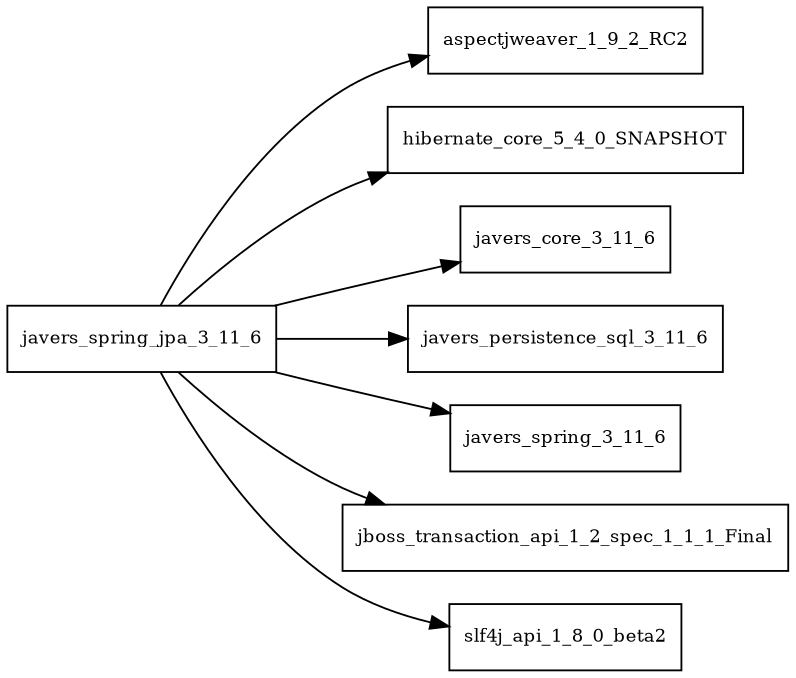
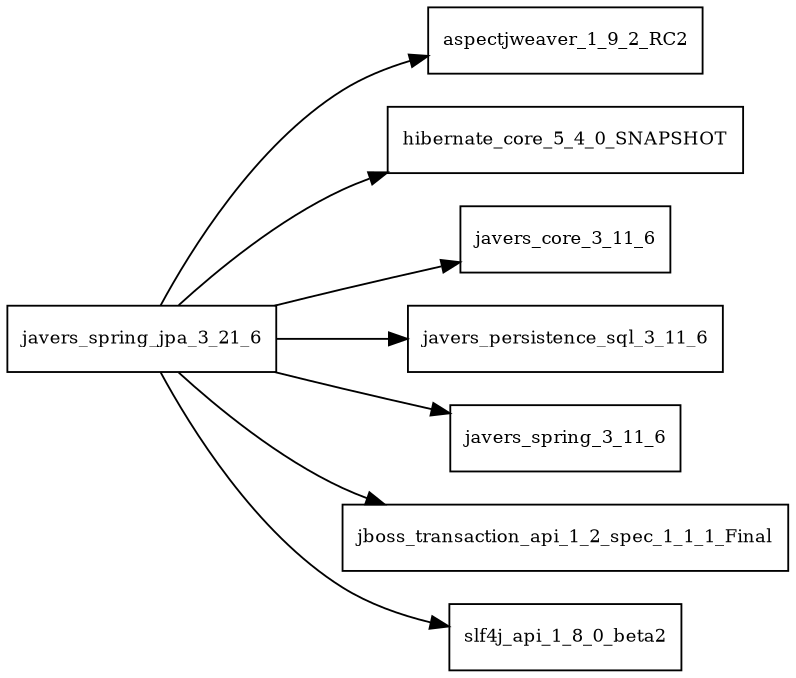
  digraph {
    rankdir=LR
    node [fontsize=10.0 shape=box]
-   javers_spring_jpa_3_11_6
+   javers_spring_jpa_3_11_6 [label=javers_spring_jpa_3_21_6]
    aspectjweaver_1_9_2_RC2
    hibernate_core_5_4_0_SNAPSHOT
    javers_core_3_11_6
    javers_persistence_sql_3_11_6
    javers_spring_3_11_6
    jboss_transaction_api_1_2_spec_1_1_1_Final
    slf4j_api_1_8_0_beta2
    javers_spring_jpa_3_11_6 -> aspectjweaver_1_9_2_RC2
    javers_spring_jpa_3_11_6 -> hibernate_core_5_4_0_SNAPSHOT
    javers_spring_jpa_3_11_6 -> javers_core_3_11_6
    javers_spring_jpa_3_11_6 -> javers_persistence_sql_3_11_6
    javers_spring_jpa_3_11_6 -> javers_spring_3_11_6
    javers_spring_jpa_3_11_6 -> jboss_transaction_api_1_2_spec_1_1_1_Final
    javers_spring_jpa_3_11_6 -> slf4j_api_1_8_0_beta2
  }
